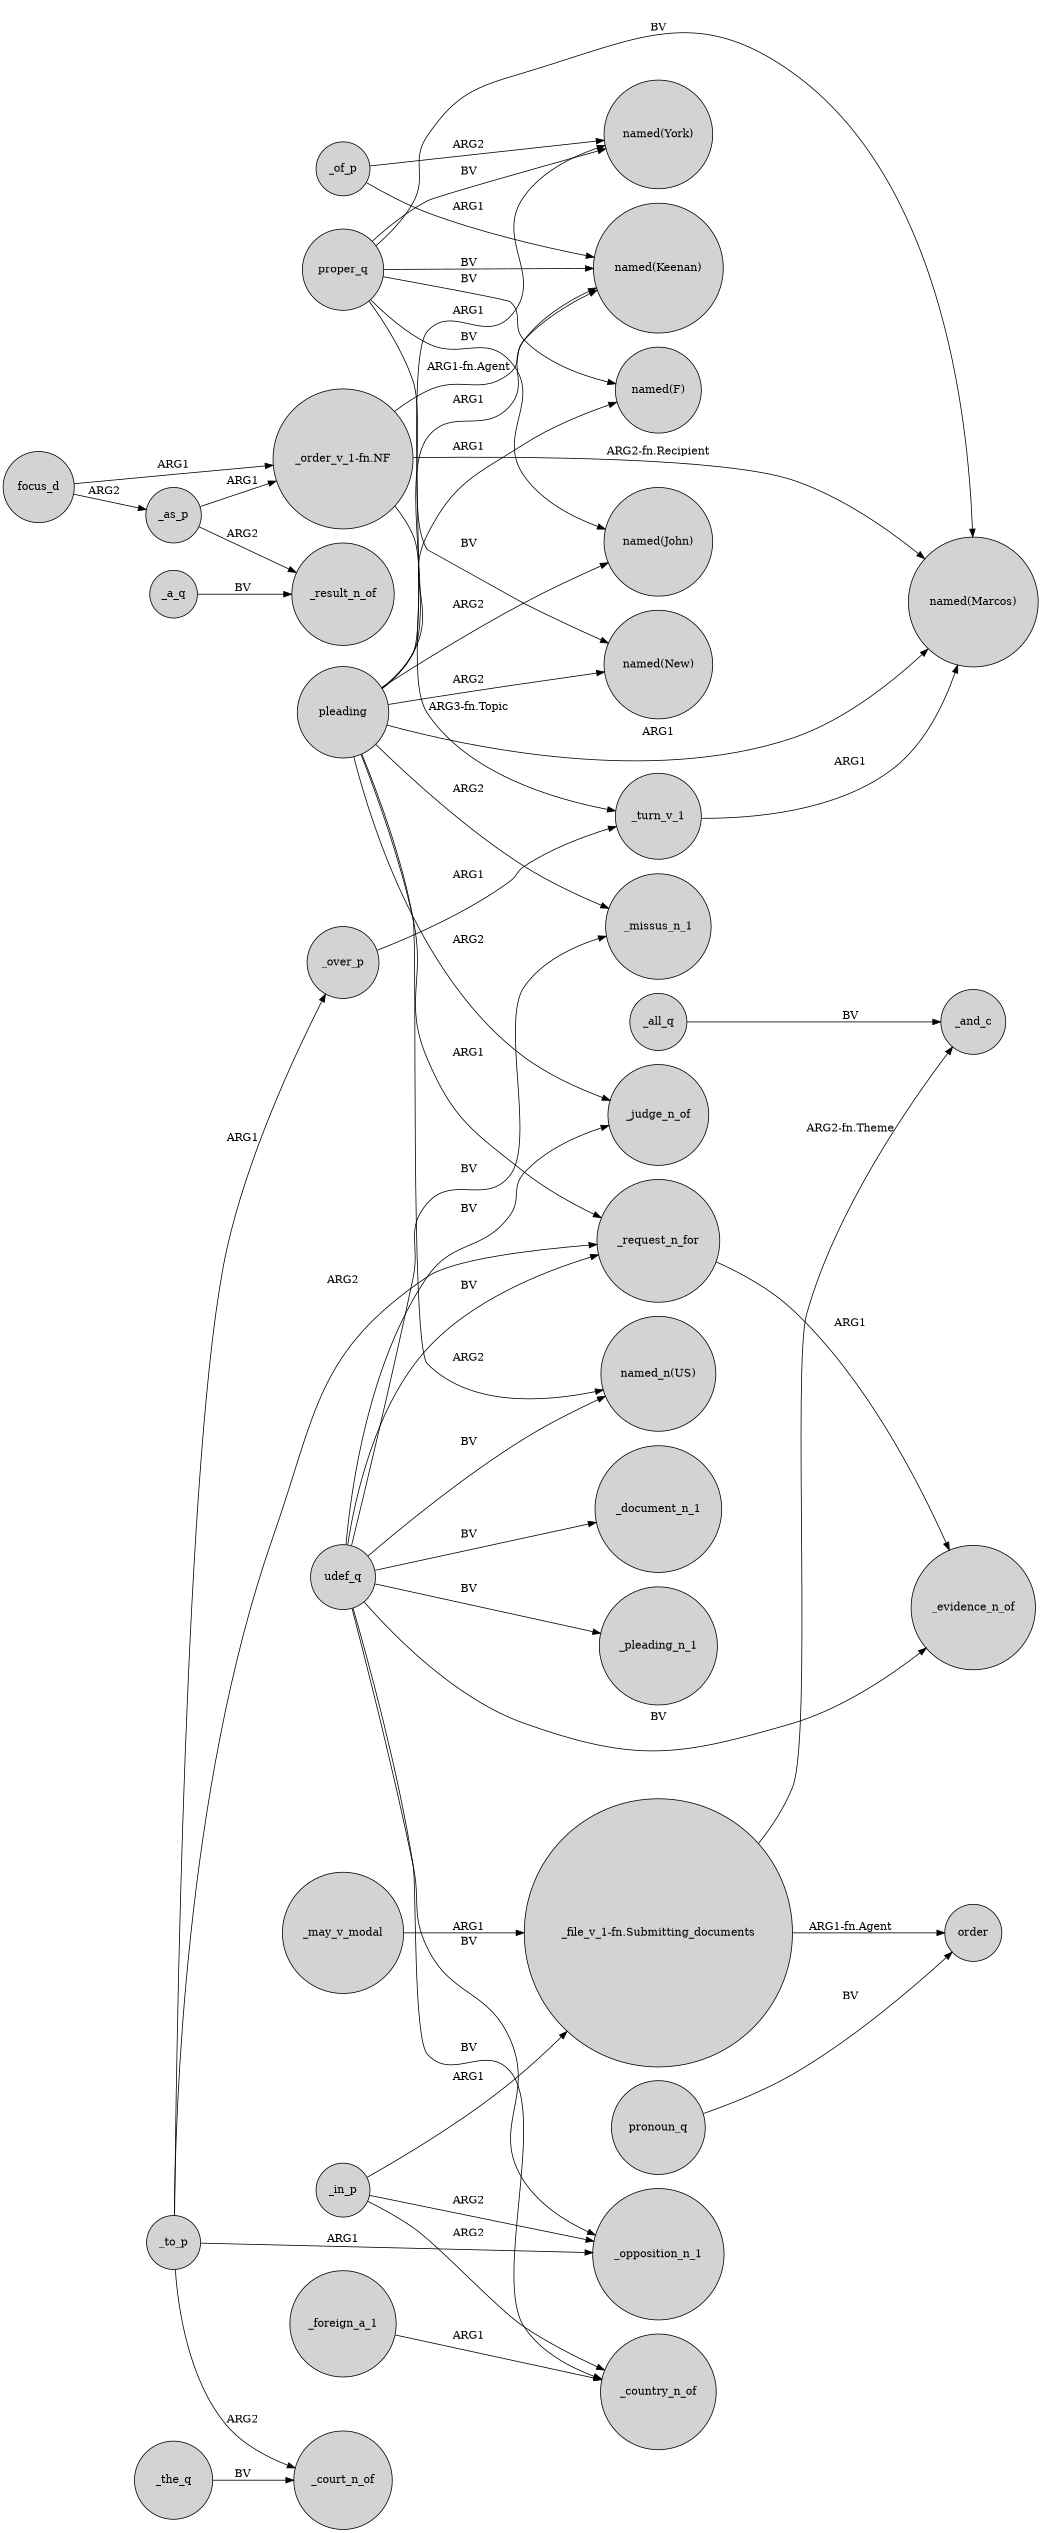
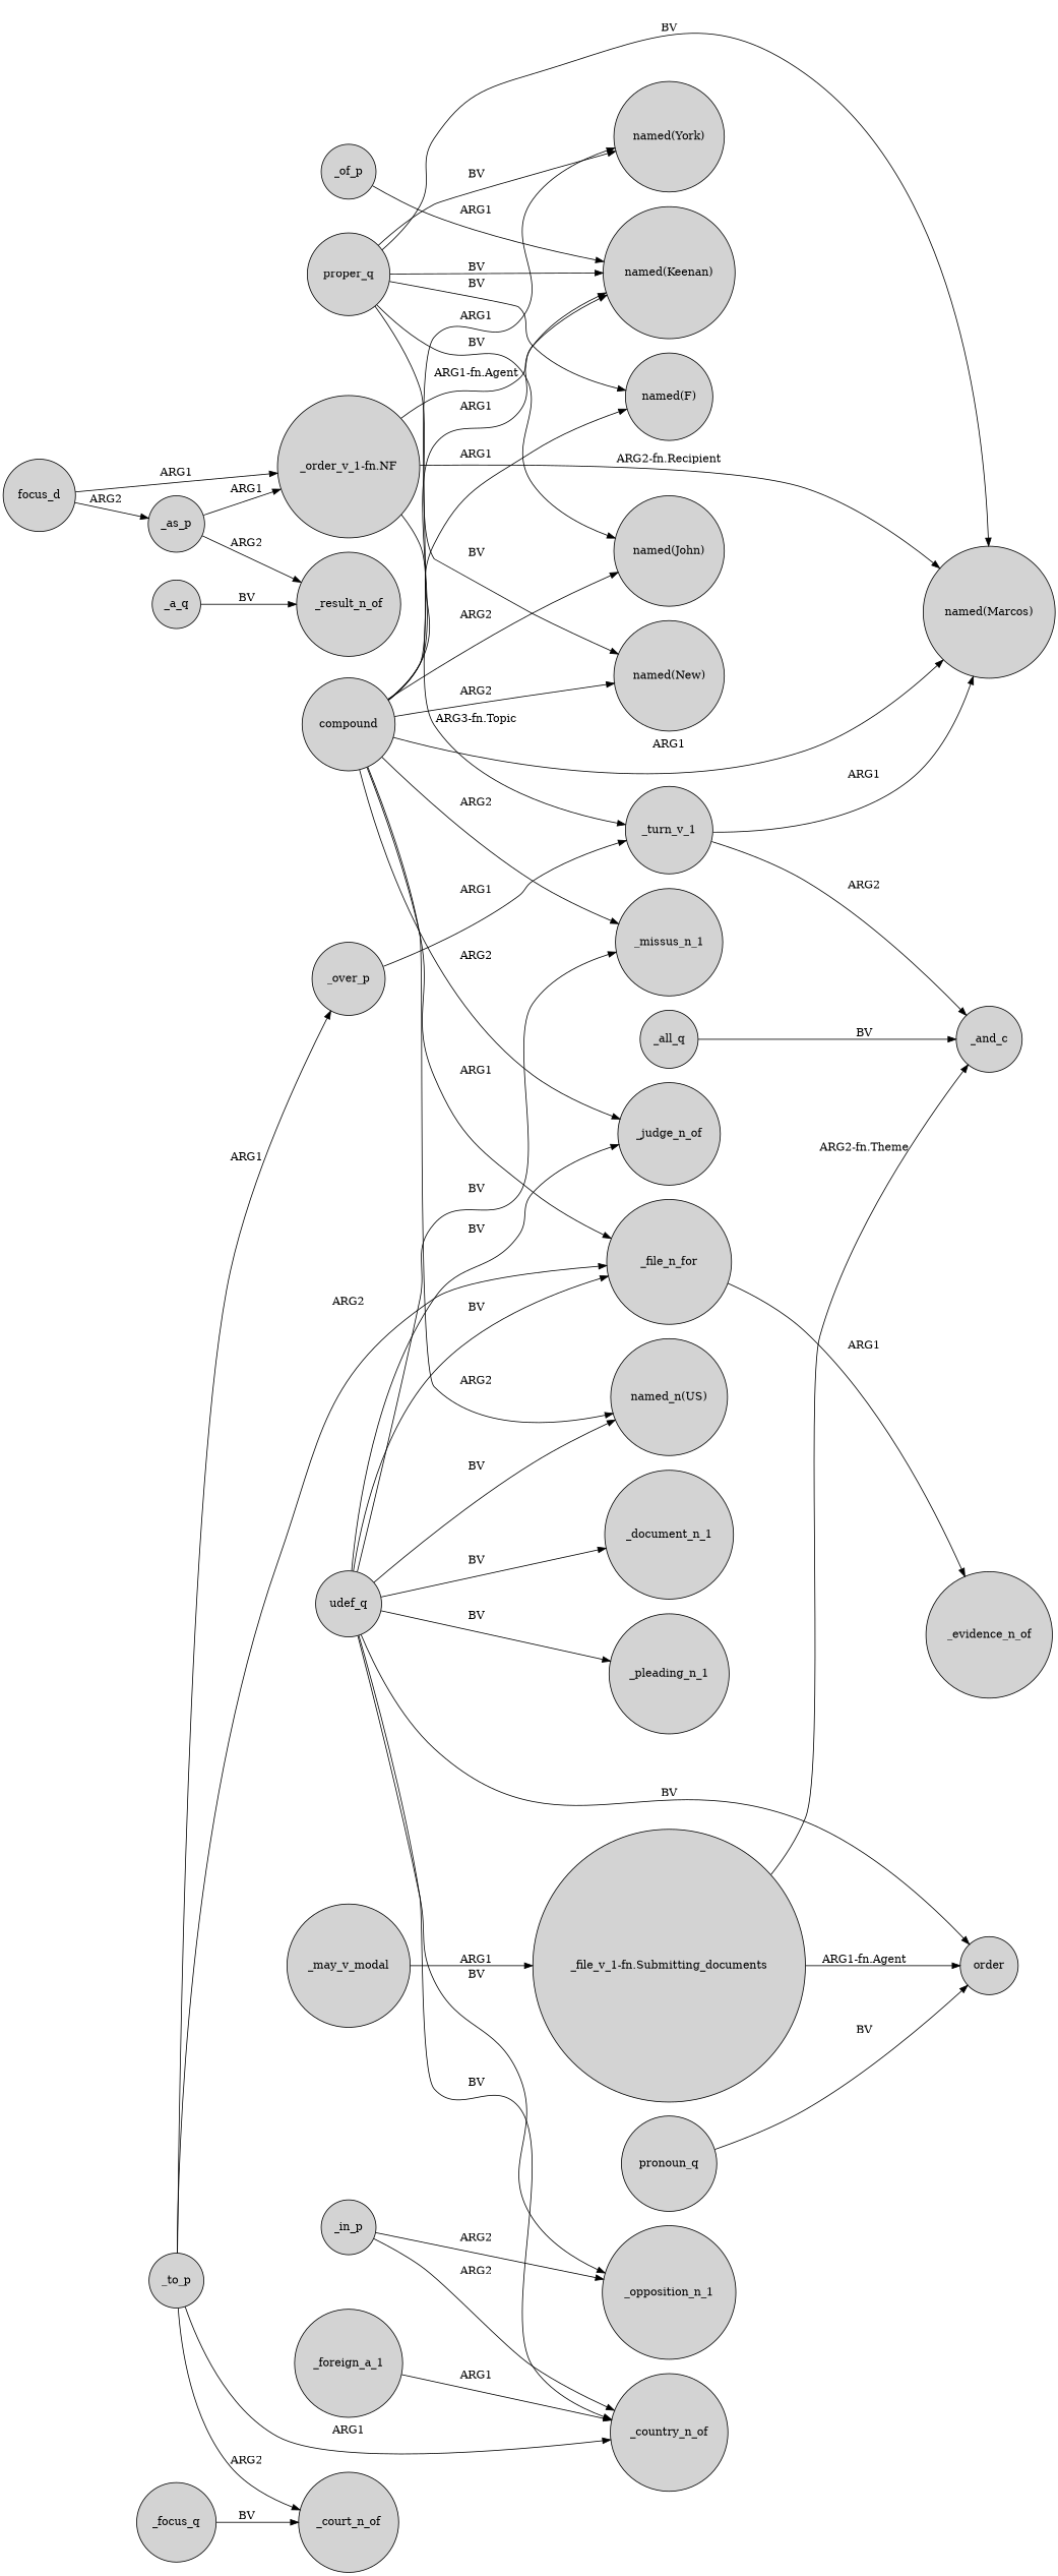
  digraph {
    rankdir=LR
    node [shape=circle style=filled]
-   compound [label=pleading]
+   compound
    "named(John)"
    "named_n(US)"
    "named(New)"
    "named(Keenan)"
    "named(F)"
    _judge_n_of
    _missus_n_1
-   _request_n_for
+   _request_n_for [label=_file_n_for]
    "named(Marcos)"
    "named(York)"
    _evidence_n_of
    udef_q
    _opposition_n_1
    _country_n_of
    _document_n_1
    _pleading_n_1
    _in_p
    "_file_v_1-fn.Submitting_documents"
    _and_c
    n21 [label=order]
    _as_p
    "_order_v_1-fn.NF"
    _result_n_of
    _turn_v_1
    proper_q
    _of_p
-   _the_q
+   _the_q [label=_focus_q]
    _court_n_of
    focus_d
    _a_q
    _to_p
    _over_p
    _may_v_modal
    _all_q
    pronoun_q
    _foreign_a_1
    compound -> "named(John)" [label=ARG2]
    compound -> "named_n(US)" [label=ARG2]
    compound -> "named(New)" [label=ARG2]
    compound -> "named(Keenan)" [label=ARG1]
    compound -> "named(F)" [label=ARG1]
    compound -> _judge_n_of [label=ARG2]
    compound -> _missus_n_1 [label=ARG2]
    compound -> _request_n_for [label=ARG1]
    compound -> "named(Marcos)" [label=ARG1]
    compound -> "named(York)" [label=ARG1]
    _request_n_for -> _evidence_n_of [label=ARG1]
    udef_q -> "named_n(US)" [label=BV]
    udef_q -> _judge_n_of [label=BV]
    udef_q -> _missus_n_1 [label=BV]
    udef_q -> _request_n_for [label=BV]
-   udef_q -> _evidence_n_of [label=BV]
+   udef_q -> n21 [label=BV]
    udef_q -> _opposition_n_1 [label=BV]
    udef_q -> _country_n_of [label=BV]
    udef_q -> _document_n_1 [label=BV]
    udef_q -> _pleading_n_1 [label=BV]
    _in_p -> _opposition_n_1 [label=ARG2]
    _in_p -> _country_n_of [label=ARG2]
-   _in_p -> "_file_v_1-fn.Submitting_documents" [label=ARG1]
    "_file_v_1-fn.Submitting_documents" -> _and_c [label="ARG2-fn.Theme"]
    "_file_v_1-fn.Submitting_documents" -> n21 [label="ARG1-fn.Agent"]
    _as_p -> "_order_v_1-fn.NF" [label=ARG1]
    _as_p -> _result_n_of [label=ARG2]
    "_order_v_1-fn.NF" -> "named(Keenan)" [label="ARG1-fn.Agent"]
    "_order_v_1-fn.NF" -> "named(Marcos)" [label="ARG2-fn.Recipient"]
    "_order_v_1-fn.NF" -> _turn_v_1 [label="ARG3-fn.Topic"]
    _turn_v_1 -> "named(Marcos)" [label=ARG1]
+   _turn_v_1 -> _and_c [label=ARG2]
    proper_q -> "named(John)" [label=BV]
    proper_q -> "named(New)" [label=BV]
    proper_q -> "named(Keenan)" [label=BV]
    proper_q -> "named(F)" [label=BV]
    proper_q -> "named(Marcos)" [label=BV]
    proper_q -> "named(York)" [label=BV]
    _of_p -> "named(Keenan)" [label=ARG1]
-   _of_p -> "named(York)" [label=ARG2]
    _the_q -> _court_n_of [label=BV]
    focus_d -> _as_p [label=ARG2]
    focus_d -> "_order_v_1-fn.NF" [label=ARG1]
    _a_q -> _result_n_of [label=BV]
    _to_p -> _request_n_for [label=ARG2]
-   _to_p -> _opposition_n_1 [label=ARG1]
+   _to_p -> _country_n_of [label=ARG1]
    _to_p -> _court_n_of [label=ARG2]
    _to_p -> _over_p [label=ARG1]
    _over_p -> _turn_v_1 [label=ARG1]
    _may_v_modal -> "_file_v_1-fn.Submitting_documents" [label=ARG1]
    _all_q -> _and_c [label=BV]
    pronoun_q -> n21 [label=BV]
    _foreign_a_1 -> _country_n_of [label=ARG1]
  }
